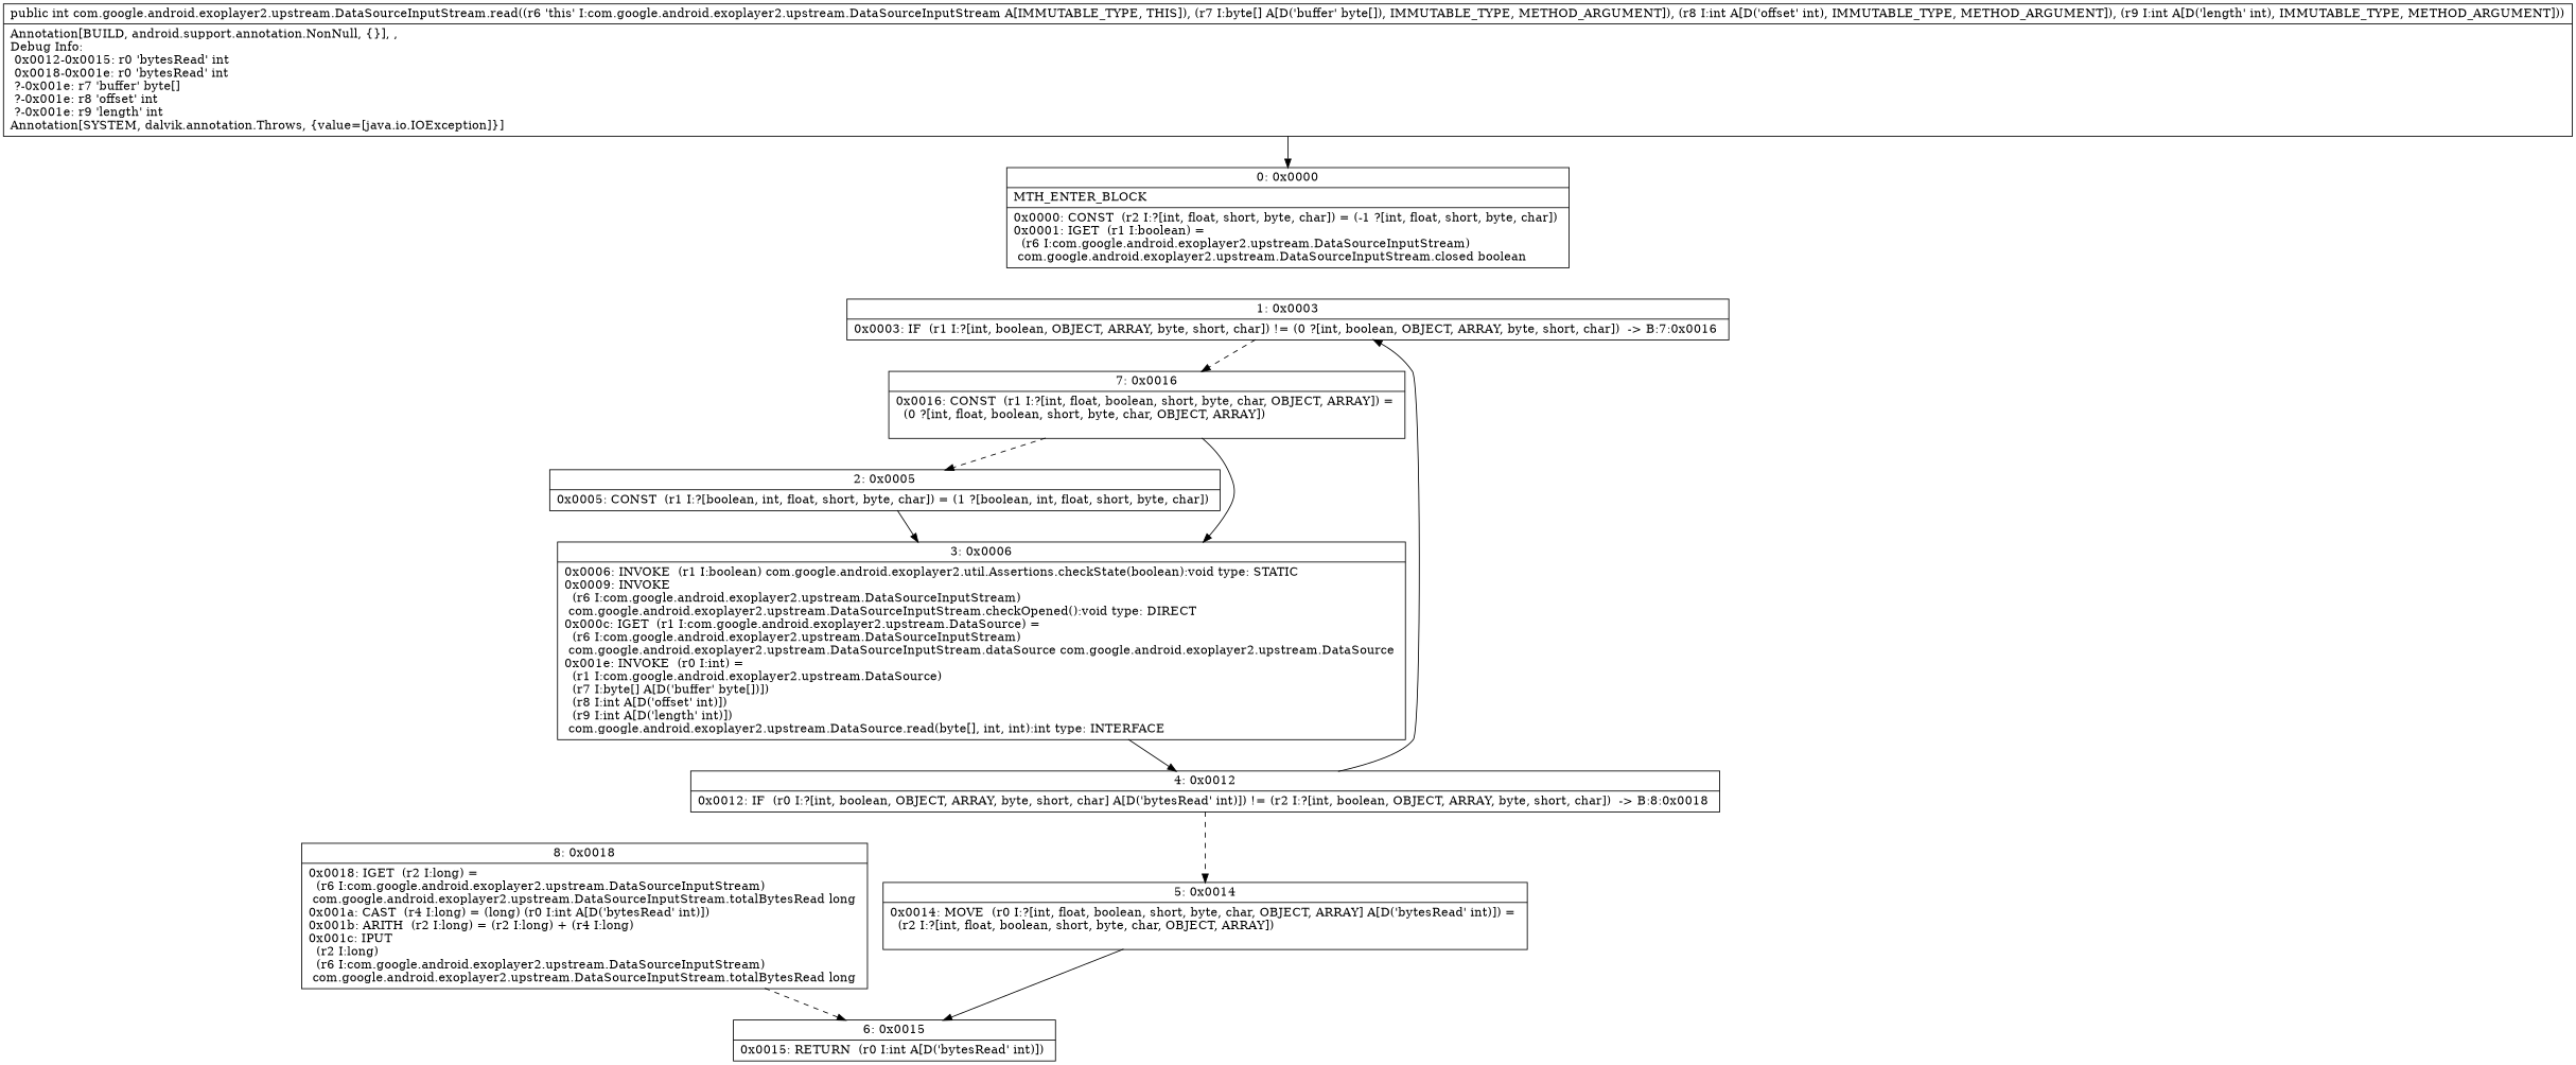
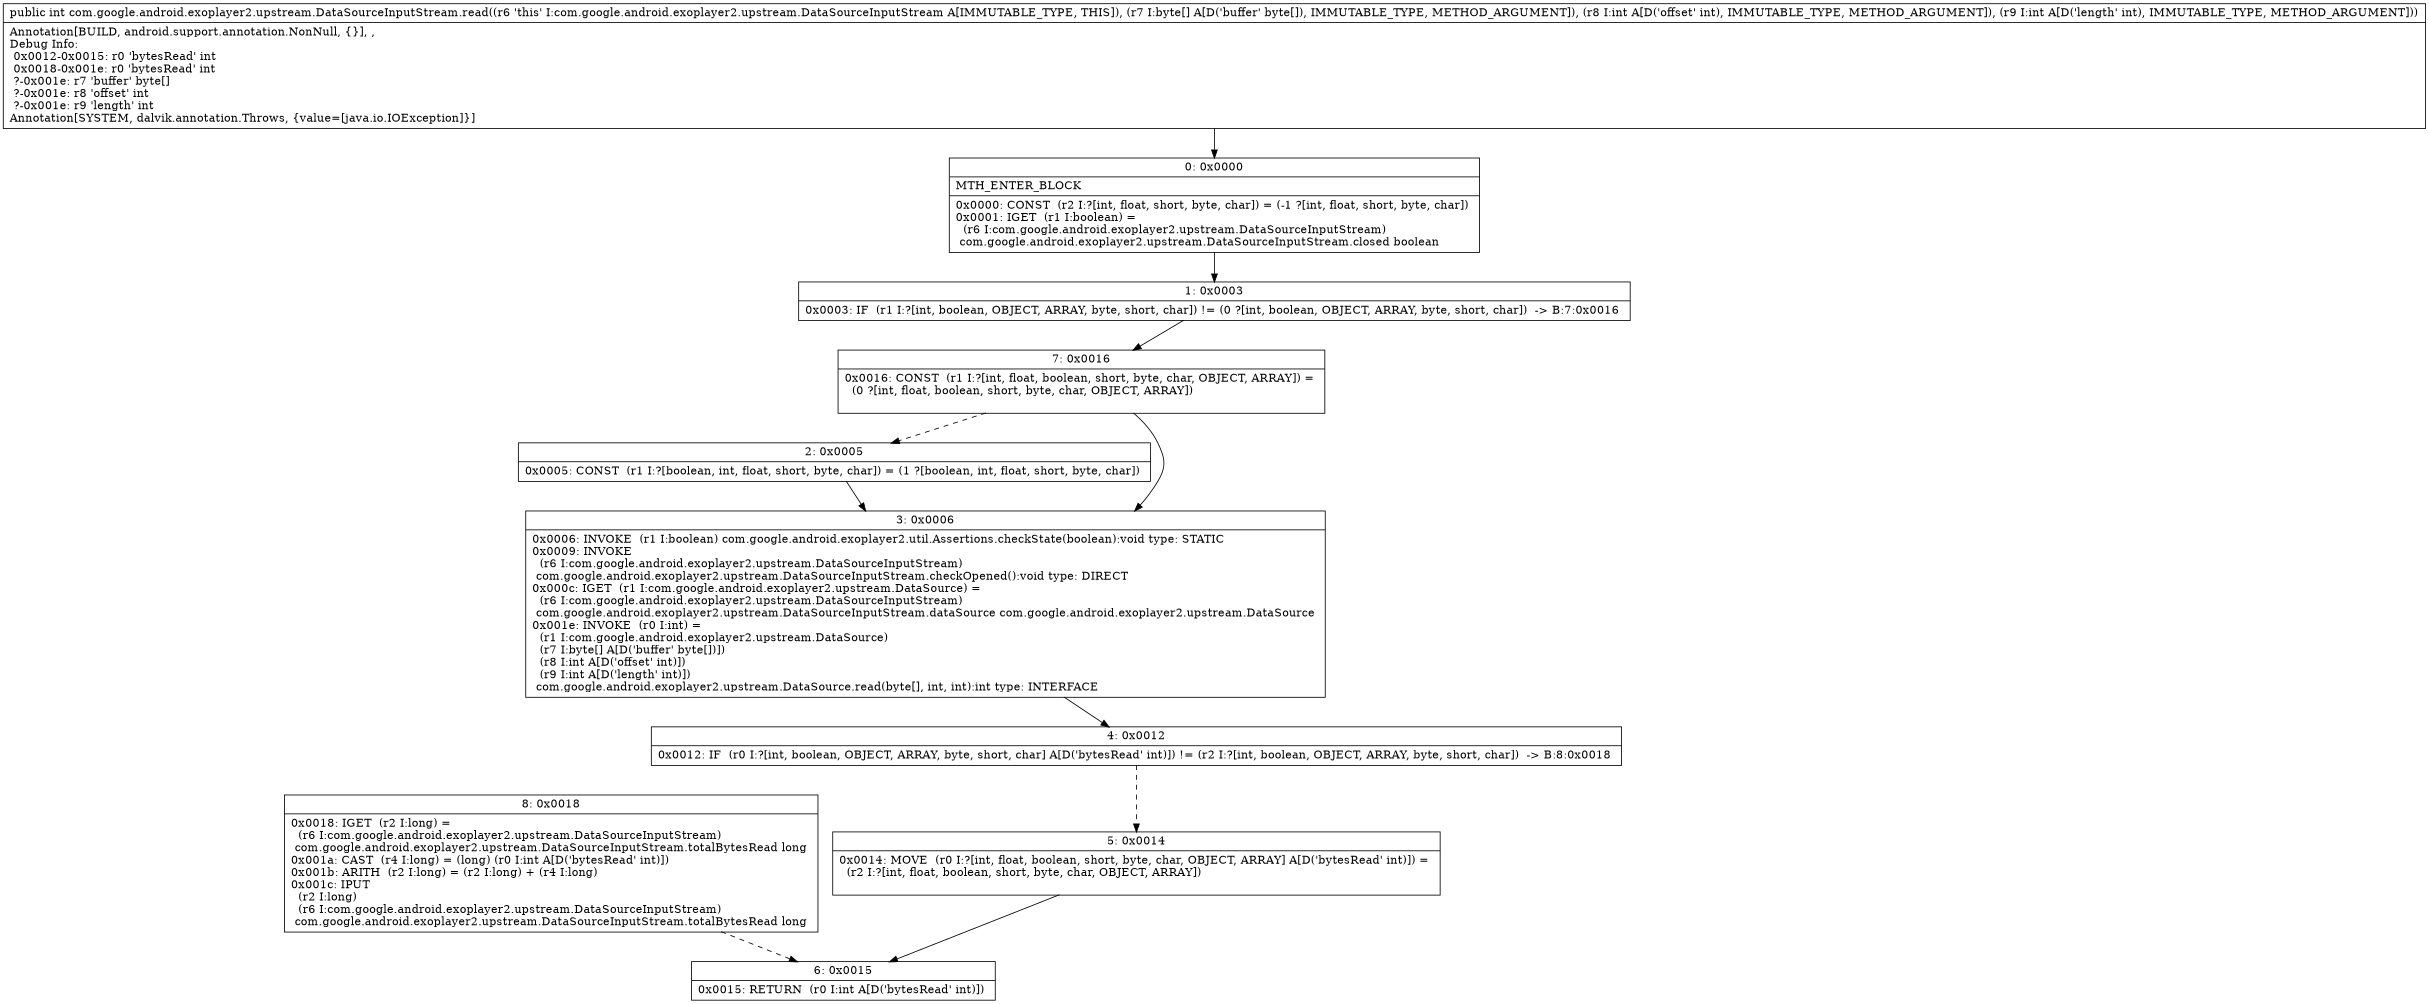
  digraph {
    node [shape=record]
    n1 [label="{0\:\ 0x0000|MTH_ENTER_BLOCK\l|0x0000: CONST  (r2 I:?[int, float, short, byte, char]) = (\-1 ?[int, float, short, byte, char]) \l0x0001: IGET  (r1 I:boolean) = \l  (r6 I:com.google.android.exoplayer2.upstream.DataSourceInputStream)\l com.google.android.exoplayer2.upstream.DataSourceInputStream.closed boolean \l}"]
    n2 [label="{1\:\ 0x0003|0x0003: IF  (r1 I:?[int, boolean, OBJECT, ARRAY, byte, short, char]) != (0 ?[int, boolean, OBJECT, ARRAY, byte, short, char])  \-\> B:7:0x0016 \l}"]
    n3 [label="{7\:\ 0x0016|0x0016: CONST  (r1 I:?[int, float, boolean, short, byte, char, OBJECT, ARRAY]) = \l  (0 ?[int, float, boolean, short, byte, char, OBJECT, ARRAY])\l \l}"]
    n4 [label="{2\:\ 0x0005|0x0005: CONST  (r1 I:?[boolean, int, float, short, byte, char]) = (1 ?[boolean, int, float, short, byte, char]) \l}"]
    n5 [label="{3\:\ 0x0006|0x0006: INVOKE  (r1 I:boolean) com.google.android.exoplayer2.util.Assertions.checkState(boolean):void type: STATIC \l0x0009: INVOKE  \l  (r6 I:com.google.android.exoplayer2.upstream.DataSourceInputStream)\l com.google.android.exoplayer2.upstream.DataSourceInputStream.checkOpened():void type: DIRECT \l0x000c: IGET  (r1 I:com.google.android.exoplayer2.upstream.DataSource) = \l  (r6 I:com.google.android.exoplayer2.upstream.DataSourceInputStream)\l com.google.android.exoplayer2.upstream.DataSourceInputStream.dataSource com.google.android.exoplayer2.upstream.DataSource \l0x001e: INVOKE  (r0 I:int) = \l  (r1 I:com.google.android.exoplayer2.upstream.DataSource)\l  (r7 I:byte[] A[D('buffer' byte[])])\l  (r8 I:int A[D('offset' int)])\l  (r9 I:int A[D('length' int)])\l com.google.android.exoplayer2.upstream.DataSource.read(byte[], int, int):int type: INTERFACE \l}"]
    n6 [label="{4\:\ 0x0012|0x0012: IF  (r0 I:?[int, boolean, OBJECT, ARRAY, byte, short, char] A[D('bytesRead' int)]) != (r2 I:?[int, boolean, OBJECT, ARRAY, byte, short, char])  \-\> B:8:0x0018 \l}"]
    n7 [label="{5\:\ 0x0014|0x0014: MOVE  (r0 I:?[int, float, boolean, short, byte, char, OBJECT, ARRAY] A[D('bytesRead' int)]) = \l  (r2 I:?[int, float, boolean, short, byte, char, OBJECT, ARRAY])\l \l}"]
    n8 [label="{6\:\ 0x0015|0x0015: RETURN  (r0 I:int A[D('bytesRead' int)]) \l}"]
    n9 [label="{8\:\ 0x0018|0x0018: IGET  (r2 I:long) = \l  (r6 I:com.google.android.exoplayer2.upstream.DataSourceInputStream)\l com.google.android.exoplayer2.upstream.DataSourceInputStream.totalBytesRead long \l0x001a: CAST  (r4 I:long) = (long) (r0 I:int A[D('bytesRead' int)]) \l0x001b: ARITH  (r2 I:long) = (r2 I:long) + (r4 I:long) \l0x001c: IPUT  \l  (r2 I:long)\l  (r6 I:com.google.android.exoplayer2.upstream.DataSourceInputStream)\l com.google.android.exoplayer2.upstream.DataSourceInputStream.totalBytesRead long \l}"]
    n10 [label="{public int com.google.android.exoplayer2.upstream.DataSourceInputStream.read((r6 'this' I:com.google.android.exoplayer2.upstream.DataSourceInputStream A[IMMUTABLE_TYPE, THIS]), (r7 I:byte[] A[D('buffer' byte[]), IMMUTABLE_TYPE, METHOD_ARGUMENT]), (r8 I:int A[D('offset' int), IMMUTABLE_TYPE, METHOD_ARGUMENT]), (r9 I:int A[D('length' int), IMMUTABLE_TYPE, METHOD_ARGUMENT]))  | Annotation[BUILD, android.support.annotation.NonNull, \{\}], , \lDebug Info:\l  0x0012\-0x0015: r0 'bytesRead' int\l  0x0018\-0x001e: r0 'bytesRead' int\l  ?\-0x001e: r7 'buffer' byte[]\l  ?\-0x001e: r8 'offset' int\l  ?\-0x001e: r9 'length' int\lAnnotation[SYSTEM, dalvik.annotation.Throws, \{value=[java.io.IOException]\}]\l}"]
-   n6 -> n2
-   n2 -> n3 [style=dashed]
+   n1 -> n2
+   n2 -> n3
    n3 -> n4 [style=dashed]
    n3 -> n5
    n4 -> n5
    n5 -> n6
    n6 -> n7 [style=dashed]
    n7 -> n8
    n9 -> n8 [style=dashed]
    n10 -> n1
  }
